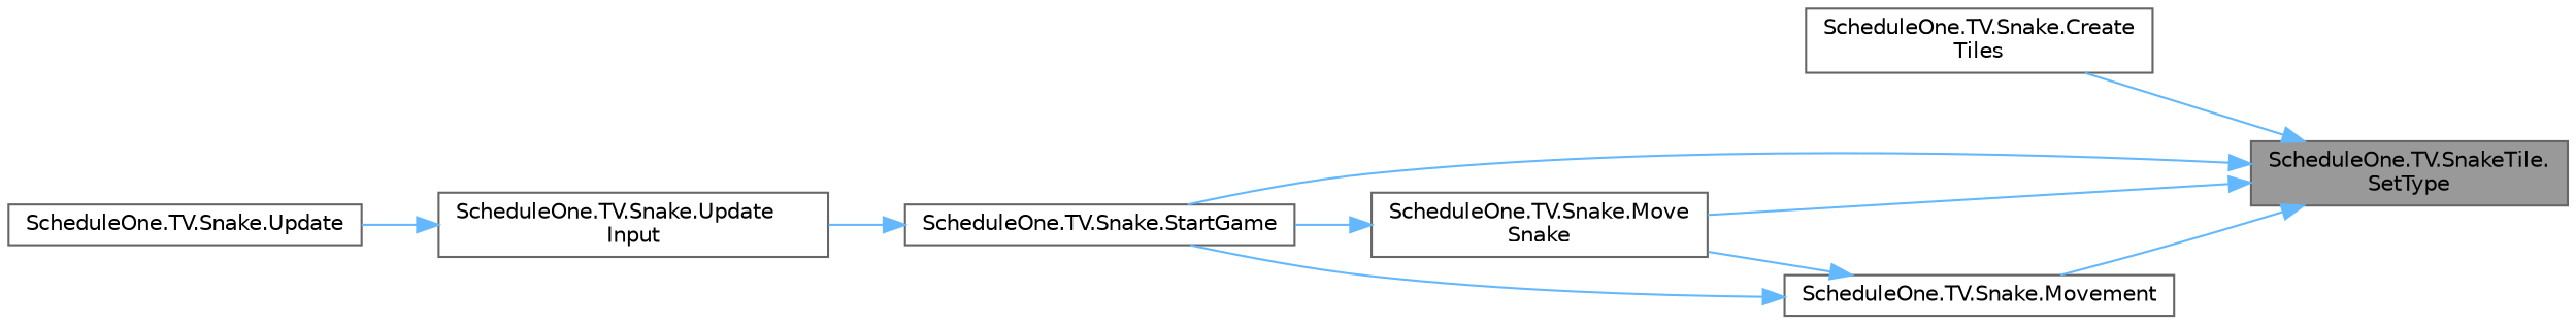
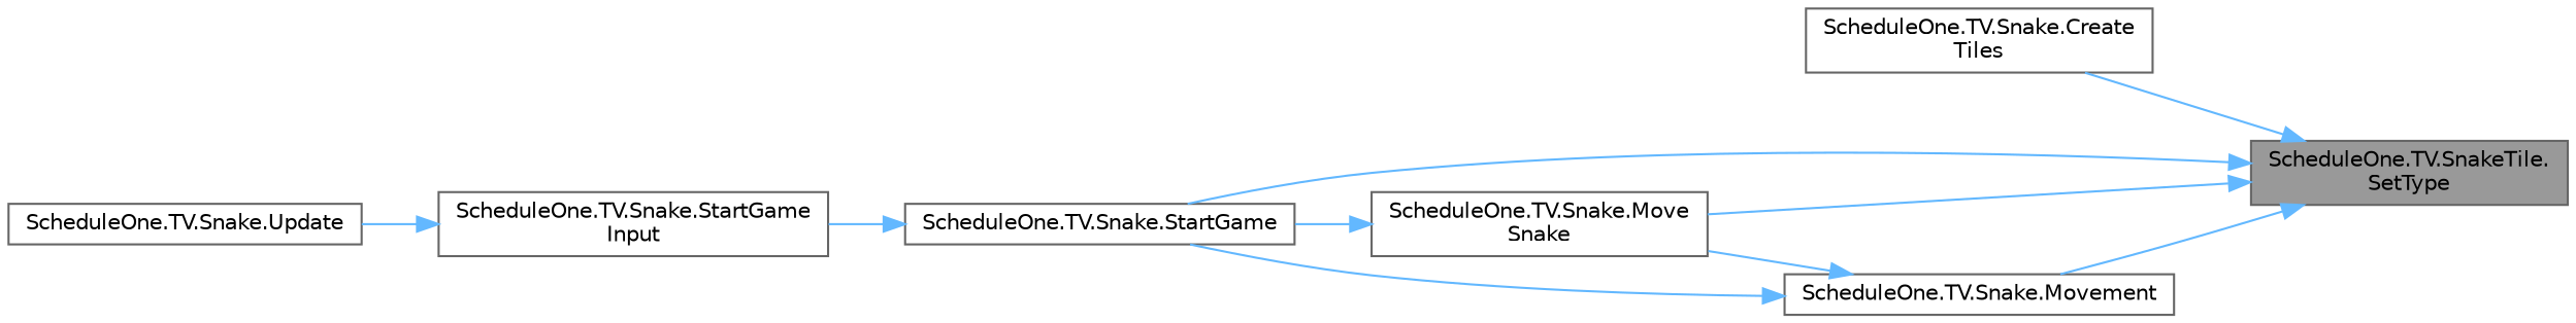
  digraph {
    rankdir=RL
    node [color=grey40 fillcolor=white fontname=Helvetica fontsize=10 shape=box style=filled]
    edge [color=steelblue1 dir=back fontname=Helvetica fontsize=10 labelfontname=Helvetica labelfontsize=10 style=solid]
    n1 [color=gray40 fillcolor=grey60 fontcolor=black height=0.2 label="ScheduleOne.TV.SnakeTile.\lSetType" width=0.4]
    n2 [height=0.2 label="ScheduleOne.TV.Snake.Create\lTiles" width=0.4]
    n3 [height=0.2 label="ScheduleOne.TV.Snake.Move\lSnake" width=0.4]
    n4 [height=0.2 label="ScheduleOne.TV.Snake.StartGame" width=0.4]
    n5 [height=0.2 label="ScheduleOne.TV.Snake.Movement" width=0.4]
-   n6 [height=0.2 label="ScheduleOne.TV.Snake.Update\lInput" width=0.4]
+   n6 [height=0.2 label="ScheduleOne.TV.Snake.StartGame\lInput" width=0.4]
    n7 [height=0.2 label="ScheduleOne.TV.Snake.Update" width=0.4]
    n1 -> n2
    n1 -> n3
    n1 -> n4
    n1 -> n5
    n3 -> n4
    n4 -> n6
    n5 -> n3
    n5 -> n4
    n6 -> n7
  }
